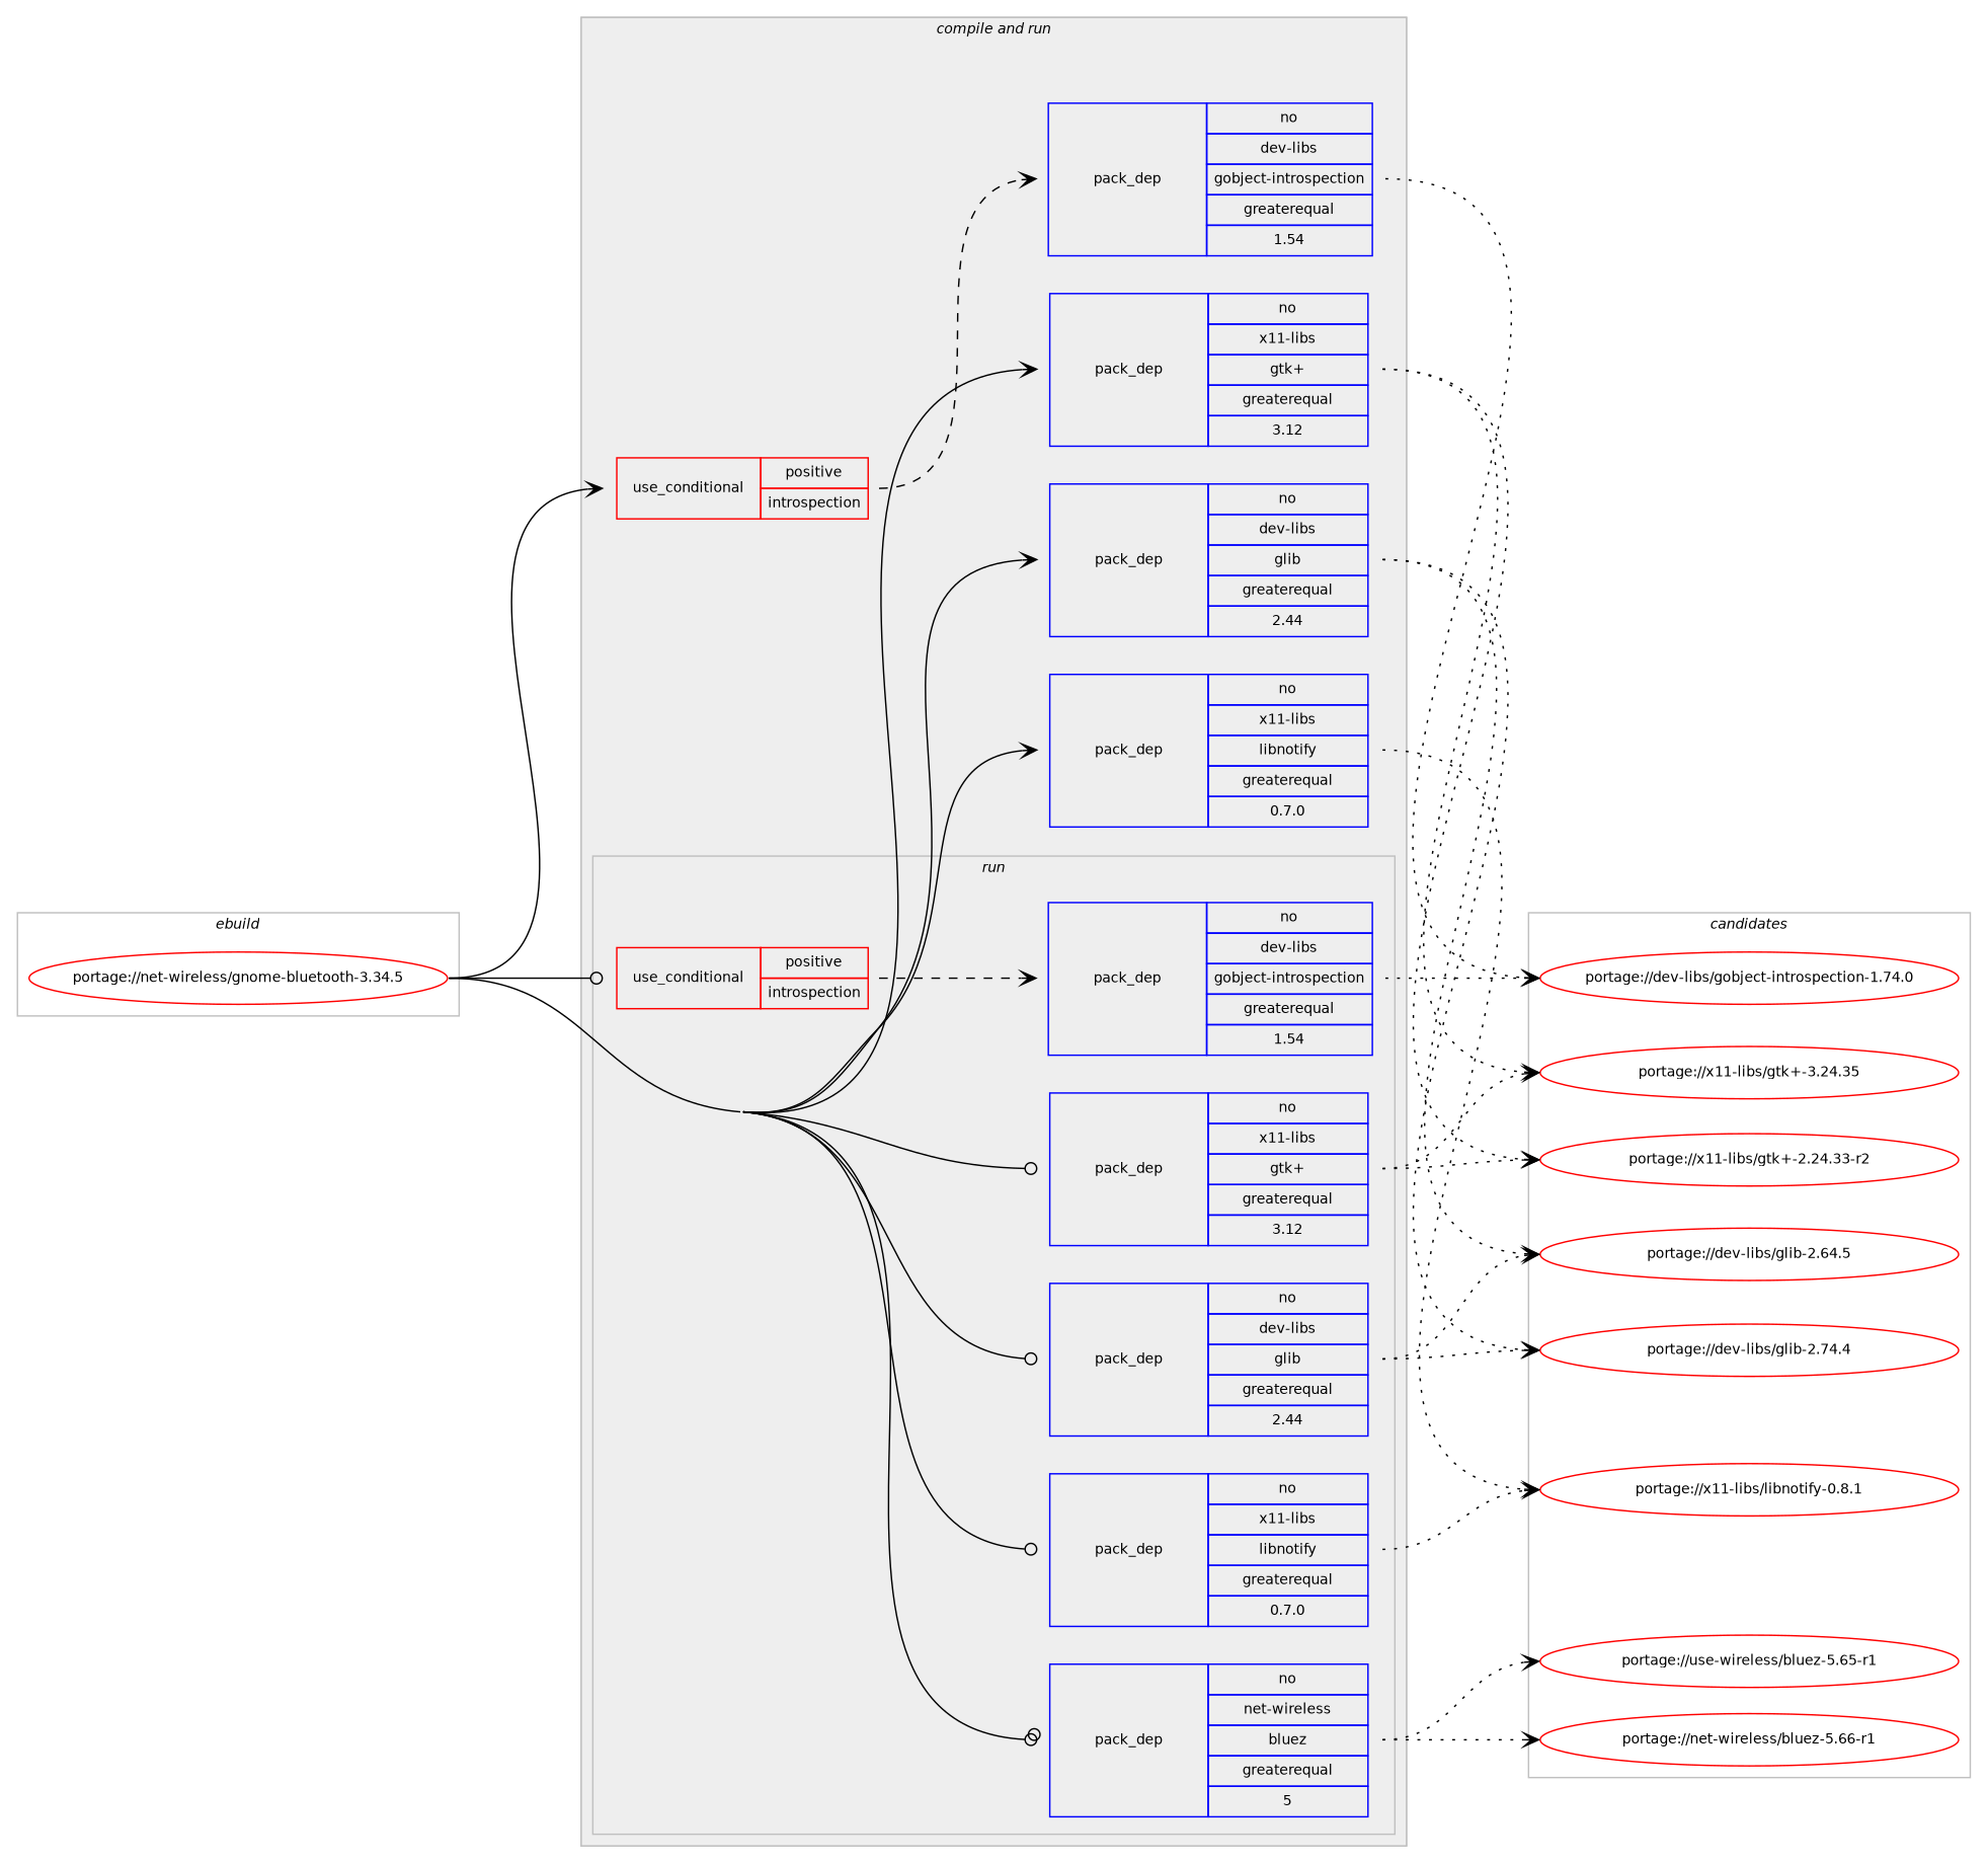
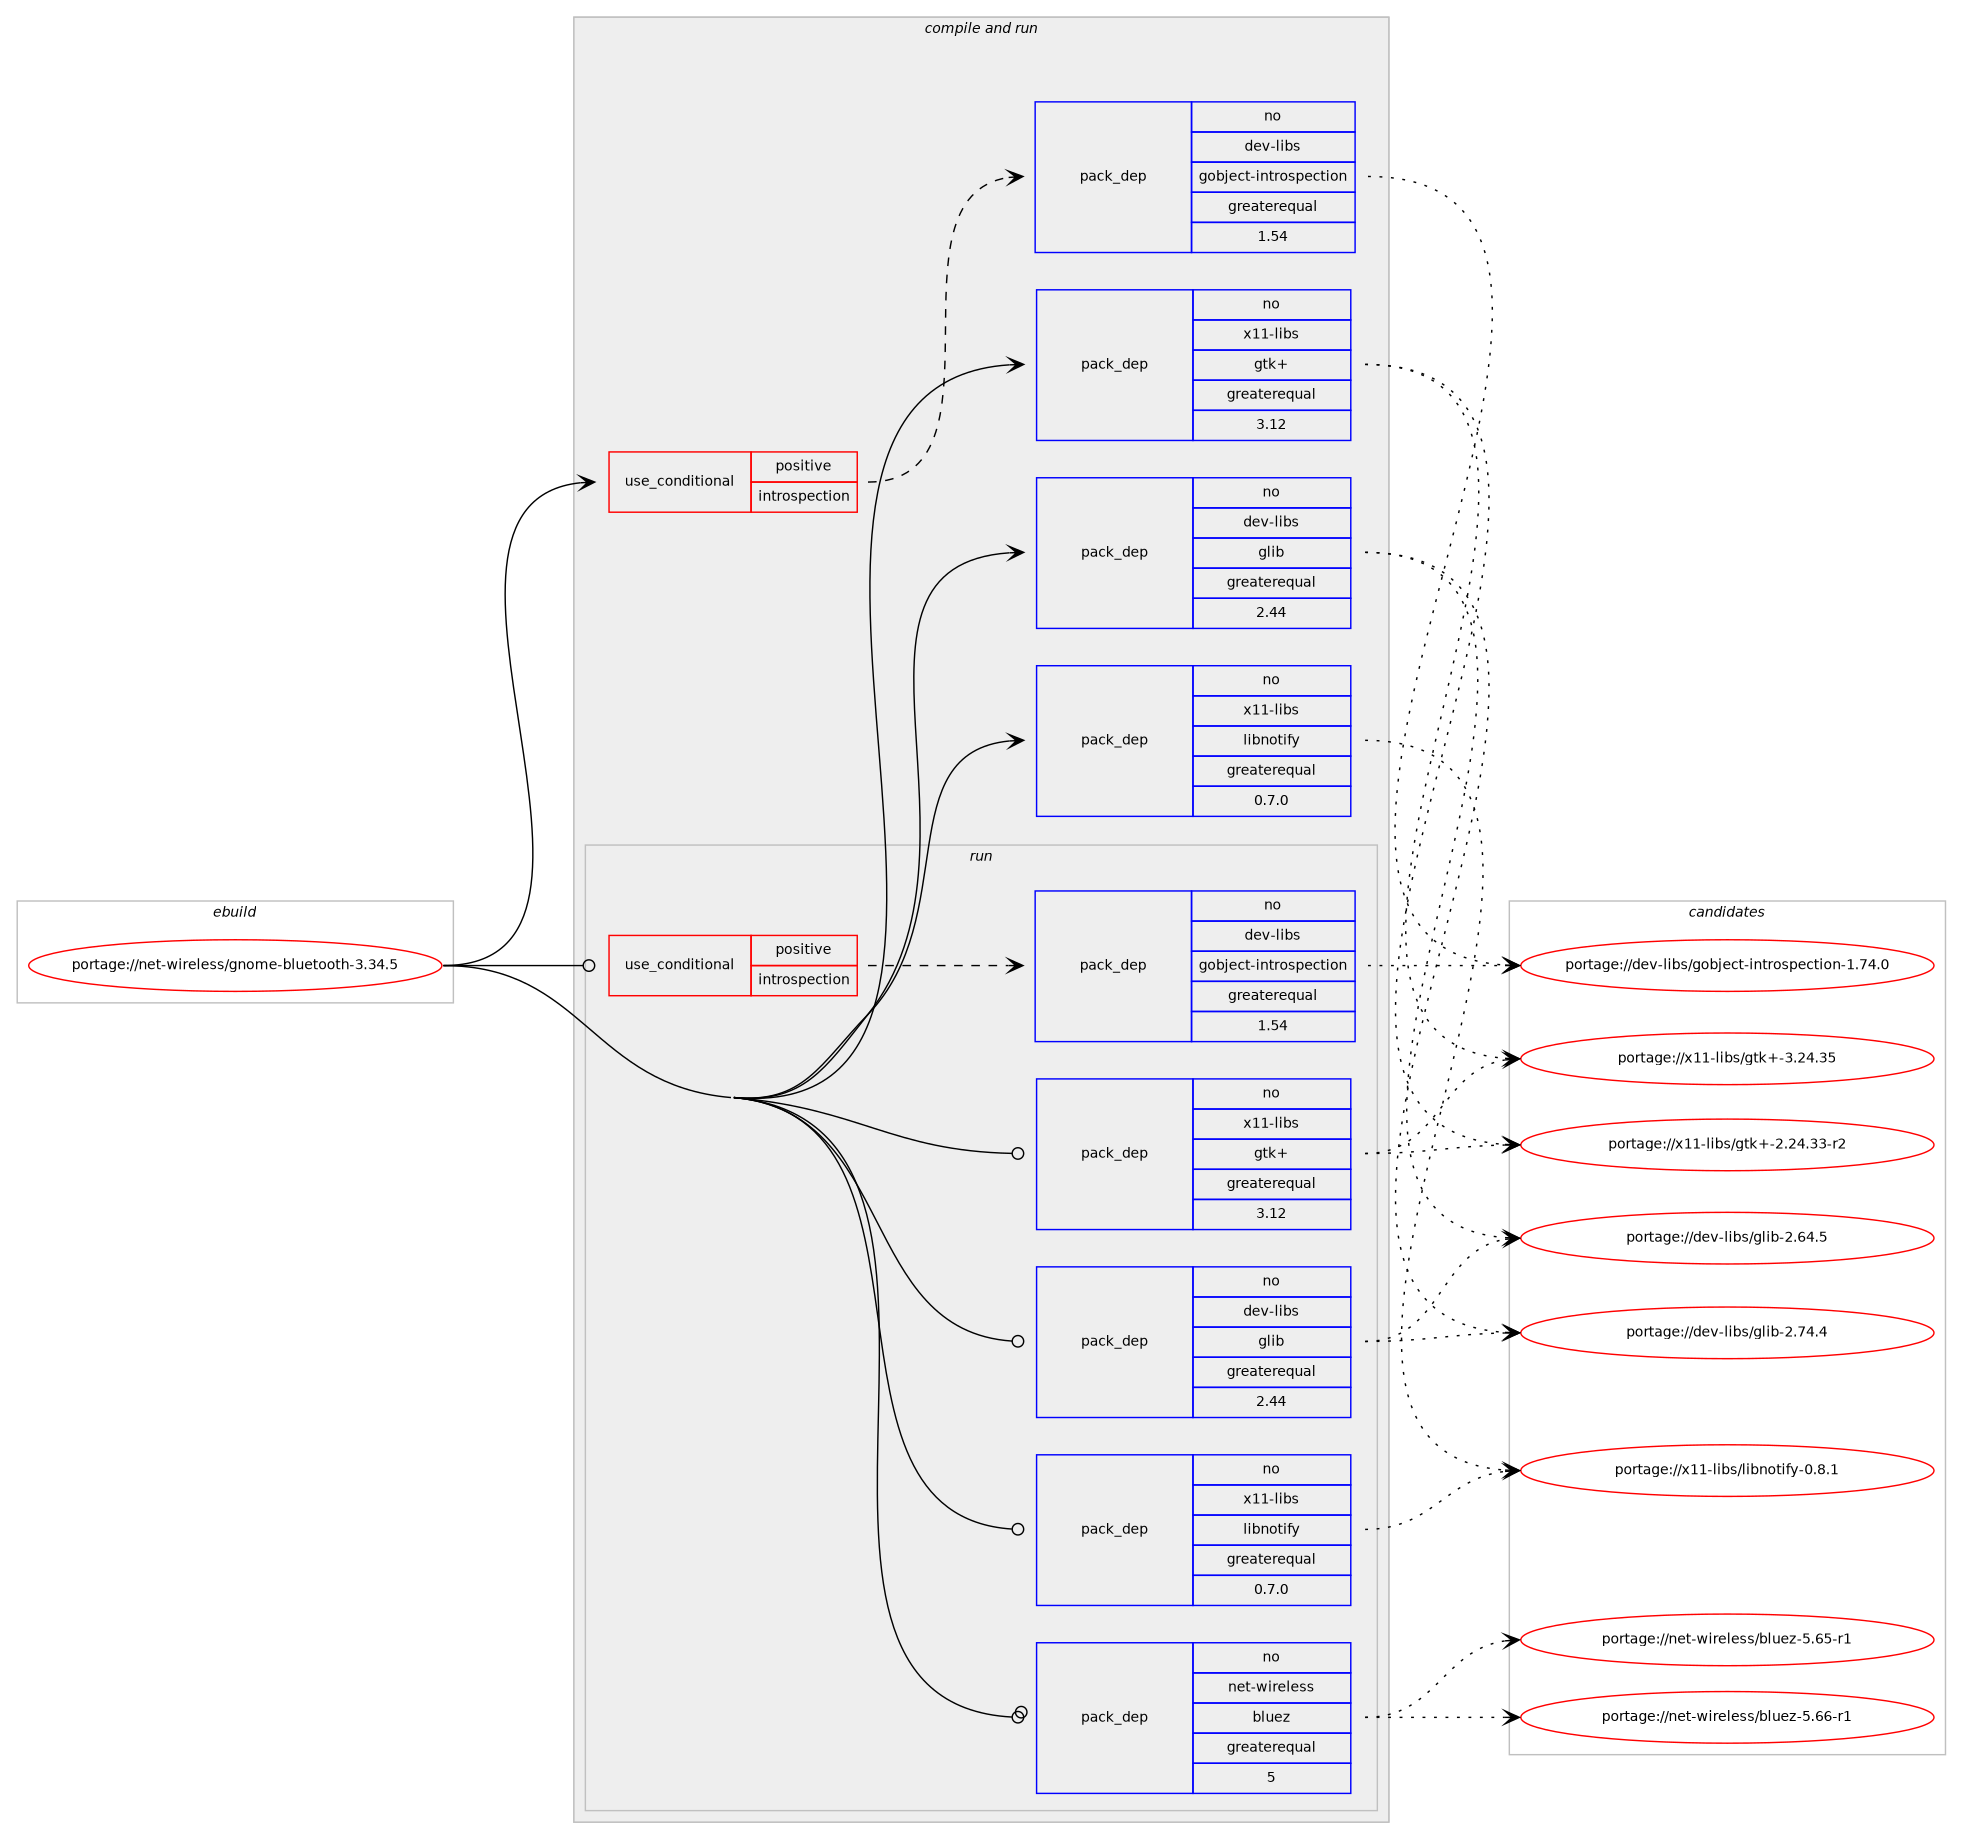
  digraph {
    compound=true
    concentrate=true
    fontname=Helvetica
    fontsize=10
    newrank=true
    rankdir=LR
    ranksep=1.5
    node [color=red fontname=Helvetica fontsize=10 shape=none]
    edge [arrowhead=vee headport=w style=dotted tailport=e weight=100]
    n1 [label="portage://net-wireless/gnome-bluetooth-3.34.5" width=4 shape=""]
    n2 [color=blue label=<<TABLE BORDER="0" CELLBORDER="1" CELLSPACING="0" CELLPADDING="4" WIDTH="220"><TR><TD ROWSPAN="6" CELLPADDING="30">pack_dep</TD></TR><TR><TD WIDTH="110">no</TD></TR><TR><TD>dev-libs</TD></TR><TR><TD>gobject-introspection</TD></TR><TR><TD>greaterequal</TD></TR><TR><TD>1.54</TD></TR></TABLE>>]
    n3 [label=<<TABLE BORDER="0" CELLBORDER="1" CELLSPACING="0" CELLPADDING="4"><TR><TD ROWSPAN="3" CELLPADDING="10">use_conditional</TD></TR><TR><TD>positive</TD></TR><TR><TD>introspection</TD></TR></TABLE>>]
    n4 [color=blue label=<<TABLE BORDER="0" CELLBORDER="1" CELLSPACING="0" CELLPADDING="4" WIDTH="220"><TR><TD ROWSPAN="6" CELLPADDING="30">pack_dep</TD></TR><TR><TD WIDTH="110">no</TD></TR><TR><TD>dev-libs</TD></TR><TR><TD>glib</TD></TR><TR><TD>greaterequal</TD></TR><TR><TD>2.44</TD></TR></TABLE>>]
    n5 [color=blue label=<<TABLE BORDER="0" CELLBORDER="1" CELLSPACING="0" CELLPADDING="4" WIDTH="220"><TR><TD ROWSPAN="6" CELLPADDING="30">pack_dep</TD></TR><TR><TD WIDTH="110">no</TD></TR><TR><TD>x11-libs</TD></TR><TR><TD>gtk+</TD></TR><TR><TD>greaterequal</TD></TR><TR><TD>3.12</TD></TR></TABLE>>]
    n6 [color=blue label=<<TABLE BORDER="0" CELLBORDER="1" CELLSPACING="0" CELLPADDING="4" WIDTH="220"><TR><TD ROWSPAN="6" CELLPADDING="30">pack_dep</TD></TR><TR><TD WIDTH="110">no</TD></TR><TR><TD>x11-libs</TD></TR><TR><TD>libnotify</TD></TR><TR><TD>greaterequal</TD></TR><TR><TD>0.7.0</TD></TR></TABLE>>]
    n7 [color=blue label=<<TABLE BORDER="0" CELLBORDER="1" CELLSPACING="0" CELLPADDING="4" WIDTH="220"><TR><TD ROWSPAN="6" CELLPADDING="30">pack_dep</TD></TR><TR><TD WIDTH="110">no</TD></TR><TR><TD>dev-libs</TD></TR><TR><TD>gobject-introspection</TD></TR><TR><TD>greaterequal</TD></TR><TR><TD>1.54</TD></TR></TABLE>>]
    n8 [label=<<TABLE BORDER="0" CELLBORDER="1" CELLSPACING="0" CELLPADDING="4"><TR><TD ROWSPAN="3" CELLPADDING="10">use_conditional</TD></TR><TR><TD>positive</TD></TR><TR><TD>introspection</TD></TR></TABLE>>]
    n9 [color=blue label=<<TABLE BORDER="0" CELLBORDER="1" CELLSPACING="0" CELLPADDING="4" WIDTH="220"><TR><TD ROWSPAN="6" CELLPADDING="30">pack_dep</TD></TR><TR><TD WIDTH="110">no</TD></TR><TR><TD>dev-libs</TD></TR><TR><TD>glib</TD></TR><TR><TD>greaterequal</TD></TR><TR><TD>2.44</TD></TR></TABLE>>]
    n10 [color=blue label=<<TABLE BORDER="0" CELLBORDER="1" CELLSPACING="0" CELLPADDING="4" WIDTH="220"><TR><TD ROWSPAN="6" CELLPADDING="30">pack_dep</TD></TR><TR><TD WIDTH="110">no</TD></TR><TR><TD>net-wireless</TD></TR><TR><TD>bluez</TD></TR><TR><TD>greaterequal</TD></TR><TR><TD>5</TD></TR></TABLE>>]
    n11 [color=blue label=<<TABLE BORDER="0" CELLBORDER="1" CELLSPACING="0" CELLPADDING="4" WIDTH="220"><TR><TD ROWSPAN="6" CELLPADDING="30">pack_dep</TD></TR><TR><TD WIDTH="110">no</TD></TR><TR><TD>x11-libs</TD></TR><TR><TD>gtk+</TD></TR><TR><TD>greaterequal</TD></TR><TR><TD>3.12</TD></TR></TABLE>>]
    n12 [color=blue label=<<TABLE BORDER="0" CELLBORDER="1" CELLSPACING="0" CELLPADDING="4" WIDTH="220"><TR><TD ROWSPAN="6" CELLPADDING="30">pack_dep</TD></TR><TR><TD WIDTH="110">no</TD></TR><TR><TD>x11-libs</TD></TR><TR><TD>libnotify</TD></TR><TR><TD>greaterequal</TD></TR><TR><TD>0.7.0</TD></TR></TABLE>>]
    n13 [label="portage://dev-libs/gobject-introspection-1.74.0" width=4 shape=""]
    n14 [label="portage://dev-libs/glib-2.74.4" width=4 shape=""]
    n15 [label="portage://dev-libs/glib-2.64.5" width=4 shape=""]
    n16 [label="portage://x11-libs/gtk+-2.24.33-r2" width=4 shape=""]
    n17 [label="portage://x11-libs/gtk+-3.24.35" width=4 shape=""]
    n18 [label="portage://x11-libs/libnotify-0.8.1" width=4 shape=""]
-   n19 [label="portage://use-wireless/bluez-5.65-r1" width=4 shape=""]
+   n19 [label="portage://net-wireless/bluez-5.65-r1" width=4 shape=""]
    n20 [label="portage://net-wireless/bluez-5.66-r1" width=4 shape=""]
    subgraph cluster_1 {
      color=gray
      label=<<i>ebuild</i>>
      n1
    }
    subgraph cluster_2 {
      color=gray
      label=<<i>dependencies</i>>
      subgraph cluster_3 {
        color=gray
        fillcolor="#eeeeee"
        label=<<i>compile</i>>
        style=filled
        subgraph sub_4 {
          color=gray
          fillcolor="#eeeeee"
          label=<<i>compile</i>>
          style=filled
          n3
          subgraph sub_5 {
            color=gray
            fillcolor="#eeeeee"
            label=<<i>compile</i>>
            style=filled
            n2
          }
        }
        subgraph sub_6 {
          color=gray
          fillcolor="#eeeeee"
          label=<<i>compile</i>>
          style=filled
          n4
        }
        subgraph sub_7 {
          color=gray
          fillcolor="#eeeeee"
          label=<<i>compile</i>>
          style=filled
          n5
        }
        subgraph sub_8 {
          color=gray
          fillcolor="#eeeeee"
          label=<<i>compile</i>>
          style=filled
          n6
        }
      }
      subgraph cluster_9 {
        color=gray
        fillcolor="#eeeeee"
        label=<<i>compile and run</i>>
        style=filled
      }
      subgraph cluster_10 {
        color=gray
        fillcolor="#eeeeee"
        label=<<i>run</i>>
        style=filled
        subgraph sub_11 {
          color=gray
          fillcolor="#eeeeee"
          label=<<i>run</i>>
          style=filled
          n8
          subgraph sub_12 {
            color=gray
            fillcolor="#eeeeee"
            label=<<i>run</i>>
            style=filled
            n7
          }
        }
        subgraph sub_13 {
          color=gray
          fillcolor="#eeeeee"
          label=<<i>run</i>>
          style=filled
          n9
        }
        subgraph sub_14 {
          color=gray
          fillcolor="#eeeeee"
          label=<<i>run</i>>
          style=filled
          n10
        }
        subgraph sub_15 {
          color=gray
          fillcolor="#eeeeee"
          label=<<i>run</i>>
          style=filled
          n11
        }
        subgraph sub_16 {
          color=gray
          fillcolor="#eeeeee"
          label=<<i>run</i>>
          style=filled
          n12
        }
      }
    }
    subgraph cluster_17 {
      color=gray
      label=<<i>candidates</i>>
      rank=same
      subgraph sub_18 {
        color=black
        label=<<i>candidates</i>>
        nodesep=1
        rank=same
        n13
      }
      subgraph sub_19 {
        color=black
        label=<<i>candidates</i>>
        nodesep=1
        rank=same
        n14
        n15
      }
      subgraph sub_20 {
        color=black
        label=<<i>candidates</i>>
        nodesep=1
        rank=same
        n16
        n17
      }
      subgraph sub_21 {
        color=black
        label=<<i>candidates</i>>
        nodesep=1
        rank=same
        n18
      }
      subgraph sub_22 {
        color=black
        label=<<i>candidates</i>>
        nodesep=1
        rank=same
        n13
      }
      subgraph sub_23 {
        color=black
        label=<<i>candidates</i>>
        nodesep=1
        rank=same
        n14
        n15
      }
      subgraph sub_24 {
        color=black
        label=<<i>candidates</i>>
        nodesep=1
        rank=same
        n19
        n20
      }
      subgraph sub_25 {
        color=black
        label=<<i>candidates</i>>
        nodesep=1
        rank=same
        n16
        n17
      }
      subgraph sub_26 {
        color=black
        label=<<i>candidates</i>>
        nodesep=1
        rank=same
        n18
      }
    }
    n1 -> n3 [style=solid weight=20]
    n1 -> n4 [style=solid weight=20]
    n1 -> n5 [style=solid weight=20]
    n1 -> n6 [style=solid weight=20]
    n1 -> n8 [arrowhead=odot style=solid weight=20]
    n1 -> n9 [arrowhead=odot style=solid weight=20]
    n1 -> n10 [arrowhead=odot style=solid weight=20]
    n1 -> n11 [arrowhead=odot style=solid weight=20]
    n1 -> n12 [arrowhead=odot style=solid weight=20]
    n2 -> n13
    n3 -> n2 [style=dashed weight=20]
    n4 -> n14
    n4 -> n15
    n5 -> n16
    n5 -> n17
    n6 -> n18
    n7 -> n13
    n8 -> n7 [style=dashed weight=20]
    n9 -> n14
    n9 -> n15
    n10 -> n19
    n10 -> n20
    n11 -> n16
    n11 -> n17
    n12 -> n18
  }
